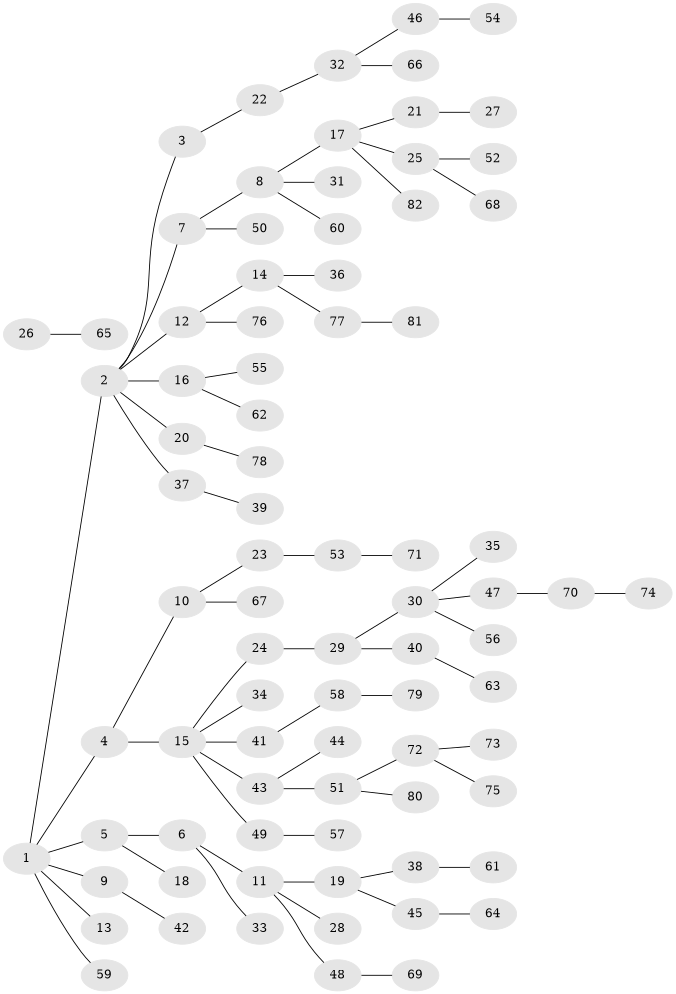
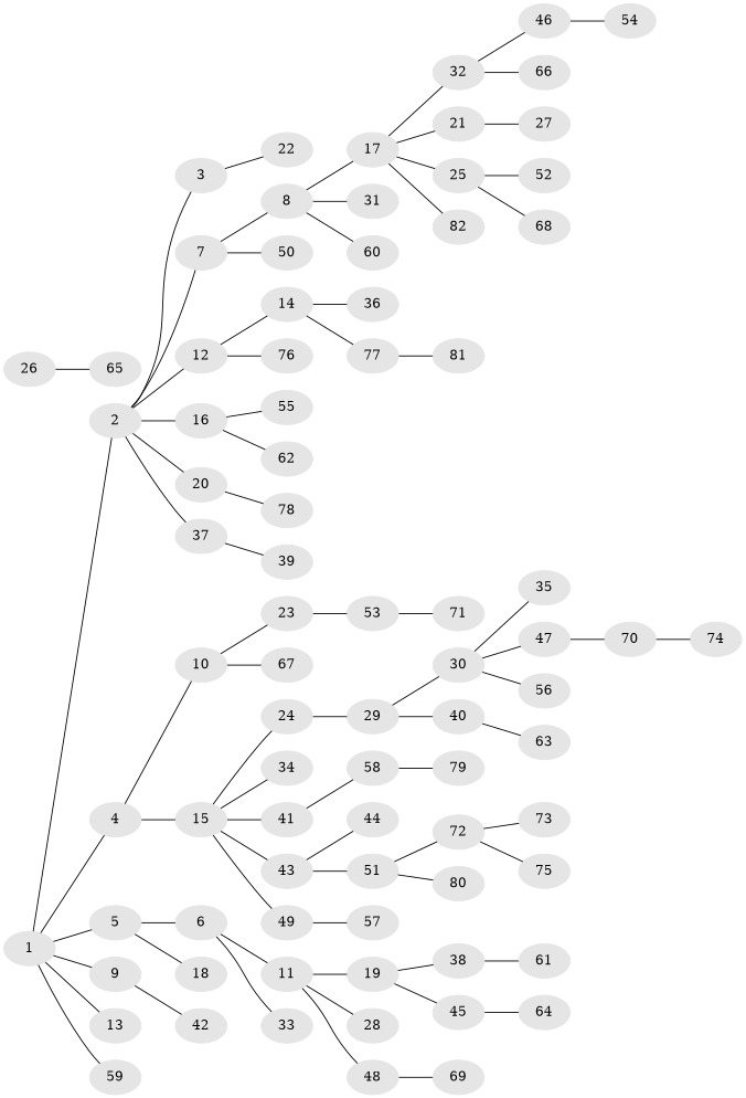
  graph {
    rankdir=LR
    node [color=gray90 style=filled]
    1
    2
    4
    5
    9
    13
    59
    3
    7
    12
    16
    20
    37
    10
    15
    6
    18
    42
    22
    8
    50
    14
    76
    55
    62
    78
    39
    32
    23
    67
    24
    34
    41
    43
    49
    11
    33
    19
    28
    48
    17
    31
    60
    21
    25
    82
    53
    38
    45
    69
    36
    77
    26
    65
    81
    29
    58
    44
    51
    57
    27
    52
    68
    61
    64
    46
    66
    71
    30
    40
    35
    47
    56
    63
    70
    54
    72
    80
    79
    74
    73
    75
    1 -- 2
    1 -- 4
    1 -- 5
    1 -- 9
    1 -- 13
    1 -- 59
    2 -- 3
    2 -- 7
    2 -- 12
    2 -- 16
    2 -- 20
    2 -- 37
    4 -- 10
    4 -- 15
    5 -- 6
    5 -- 18
    9 -- 42
    3 -- 22
    7 -- 8
    7 -- 50
    12 -- 14
    12 -- 76
    16 -- 55
    16 -- 62
    20 -- 78
    37 -- 39
    10 -- 23
    10 -- 67
    15 -- 24
    15 -- 34
    15 -- 41
    15 -- 43
    15 -- 49
    6 -- 11
    6 -- 33
-   22 -- 32
+   17 -- 32
    8 -- 17
    8 -- 31
    8 -- 60
    14 -- 36
    14 -- 77
    32 -- 46
    32 -- 66
    23 -- 53
    24 -- 29
    41 -- 58
    43 -- 44
    43 -- 51
    49 -- 57
    11 -- 19
    11 -- 28
    11 -- 48
    19 -- 38
    19 -- 45
    48 -- 69
    17 -- 21
    17 -- 25
    17 -- 82
    21 -- 27
    25 -- 52
    25 -- 68
    53 -- 71
    38 -- 61
    45 -- 64
    77 -- 81
    26 -- 65
    29 -- 30
    29 -- 40
    58 -- 79
    51 -- 72
    51 -- 80
    46 -- 54
    30 -- 35
    30 -- 47
    30 -- 56
    40 -- 63
    47 -- 70
    70 -- 74
    72 -- 73
    72 -- 75
  }
